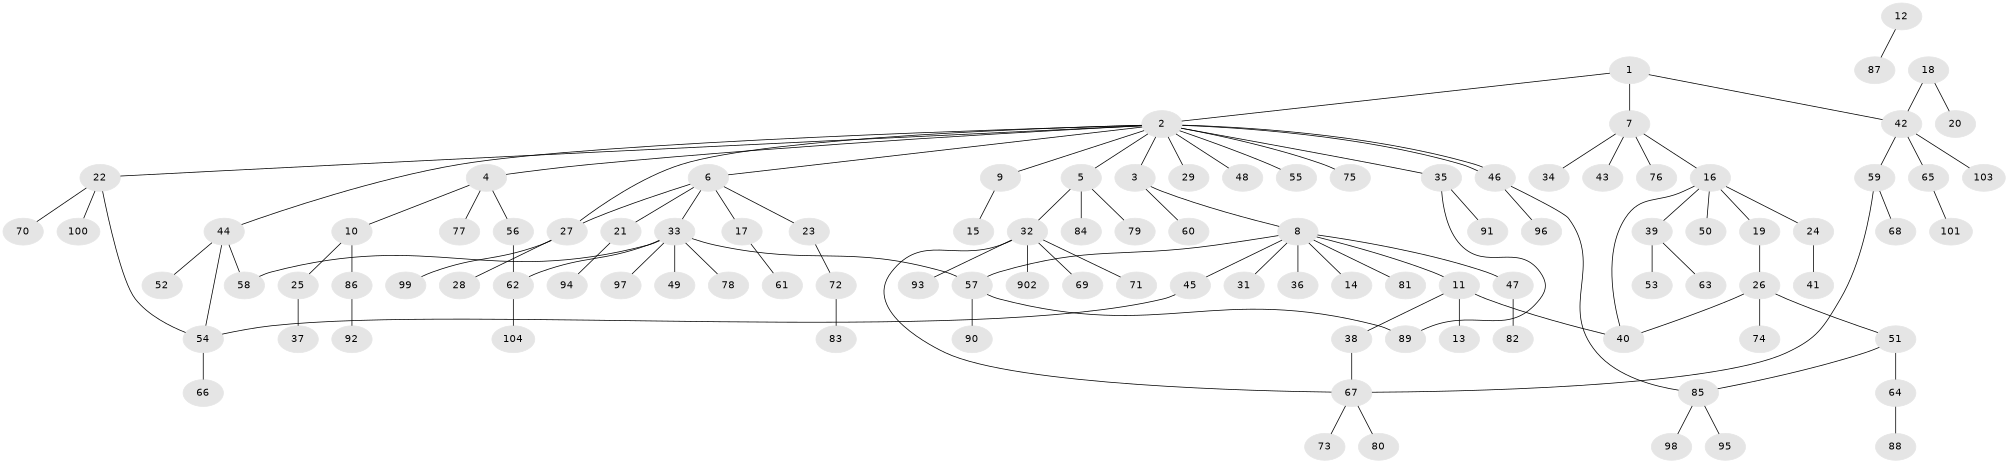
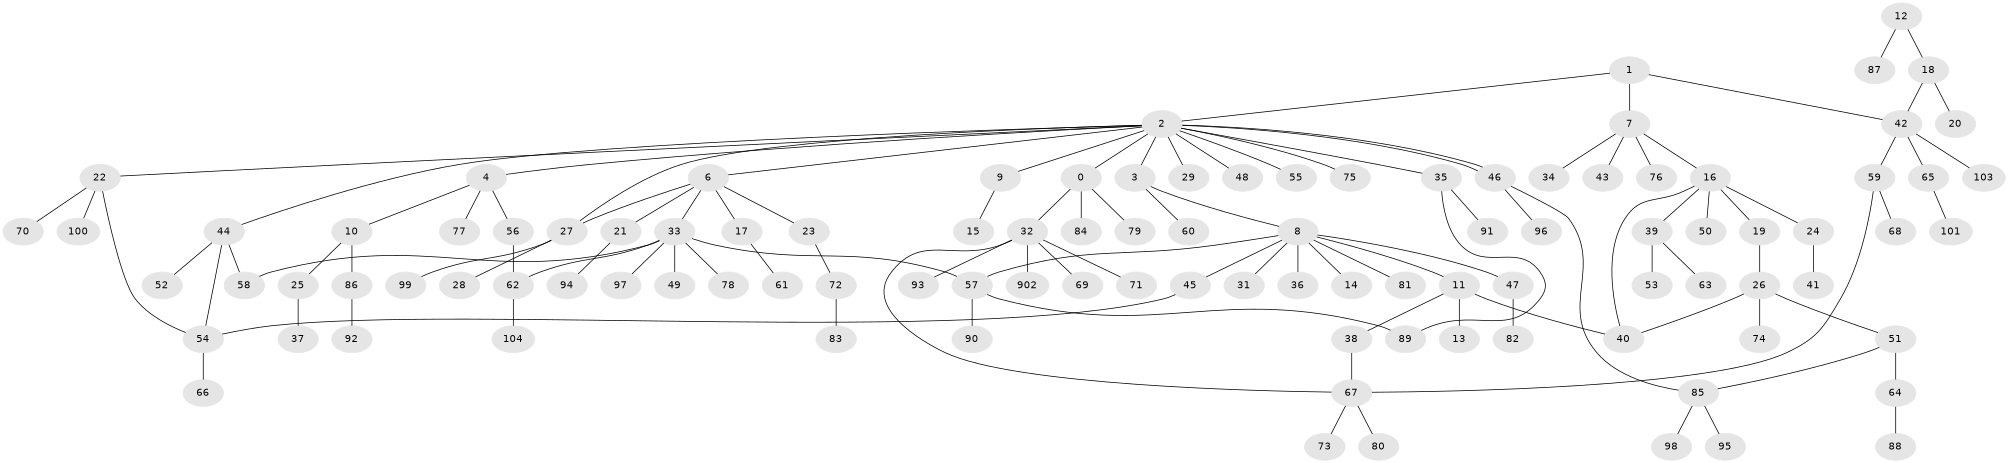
  graph {
    fontname="DejaVu Sans"
    node [color=gray90 fontname="DejaVu Sans" style=filled]
    edge [fontname="DejaVu Sans"]
    1
    2
    7
    42
    3
    4
-   5
+   5 [label=0]
    6
    9
    22
    27
    29
    35
    44
    46
    48
    55
    75
    16
    34
    43
    76
    12
    18
    87
    8
    60
    10
    56
    77
    32
    79
    84
    17
    21
    23
    33
    15
    54
    70
    100
    28
    99
    89
    91
    52
    58
    85
    96
    11
    14
    31
    36
    45
    47
    57
    81
    25
    86
    62
    67
    69
    71
    93
    n65 [label=902]
    61
    94
    72
    49
    78
    97
    40
    19
    24
    39
    50
    13
    38
    82
    90
    37
    92
    20
    26
    41
    53
    63
    59
    65
    103
    51
    74
    66
    83
    64
    73
    80
    104
    68
    101
    95
    98
    88
    1 -- 2
    1 -- 7
    1 -- 42
    2 -- 3
    2 -- 4
    2 -- 5
    2 -- 6
    2 -- 9
    2 -- 22
    2 -- 27
    2 -- 29
    2 -- 35
    2 -- 44
    2 -- 46
    2 -- 46
    2 -- 48
    2 -- 55
    2 -- 75
    7 -- 16
    7 -- 34
    7 -- 43
    7 -- 76
    42 -- 59
    42 -- 65
    42 -- 103
    3 -- 8
    3 -- 60
    4 -- 10
    4 -- 56
    4 -- 77
    5 -- 32
    5 -- 79
    5 -- 84
    6 -- 27
    6 -- 17
    6 -- 21
    6 -- 23
    6 -- 33
    9 -- 15
    22 -- 54
    22 -- 70
    22 -- 100
    27 -- 28
    27 -- 99
    35 -- 89
    35 -- 91
    44 -- 54
    44 -- 52
    44 -- 58
    46 -- 85
    46 -- 96
    16 -- 40
    16 -- 19
    16 -- 24
    16 -- 39
    16 -- 50
+   12 -- 18
    12 -- 87
    18 -- 42
    18 -- 20
    8 -- 11
    8 -- 14
    8 -- 31
    8 -- 36
    8 -- 45
    8 -- 47
    8 -- 57
    8 -- 81
    10 -- 25
    10 -- 86
    56 -- 62
    32 -- 67
    32 -- 69
    32 -- 71
    32 -- 93
    32 -- n65
    17 -- 61
    21 -- 94
    23 -- 72
    33 -- 58
    33 -- 57
    33 -- 62
    33 -- 49
    33 -- 78
    33 -- 97
    54 -- 66
    85 -- 95
    85 -- 98
    11 -- 40
    11 -- 13
    11 -- 38
    45 -- 54
    47 -- 82
    57 -- 89
    57 -- 90
    25 -- 37
    86 -- 92
    62 -- 104
    67 -- 73
    67 -- 80
    72 -- 83
    19 -- 26
    24 -- 41
    39 -- 53
    39 -- 63
    38 -- 67
    26 -- 40
    26 -- 51
    26 -- 74
    59 -- 67
    59 -- 68
    65 -- 101
    51 -- 85
    51 -- 64
    64 -- 88
  }
